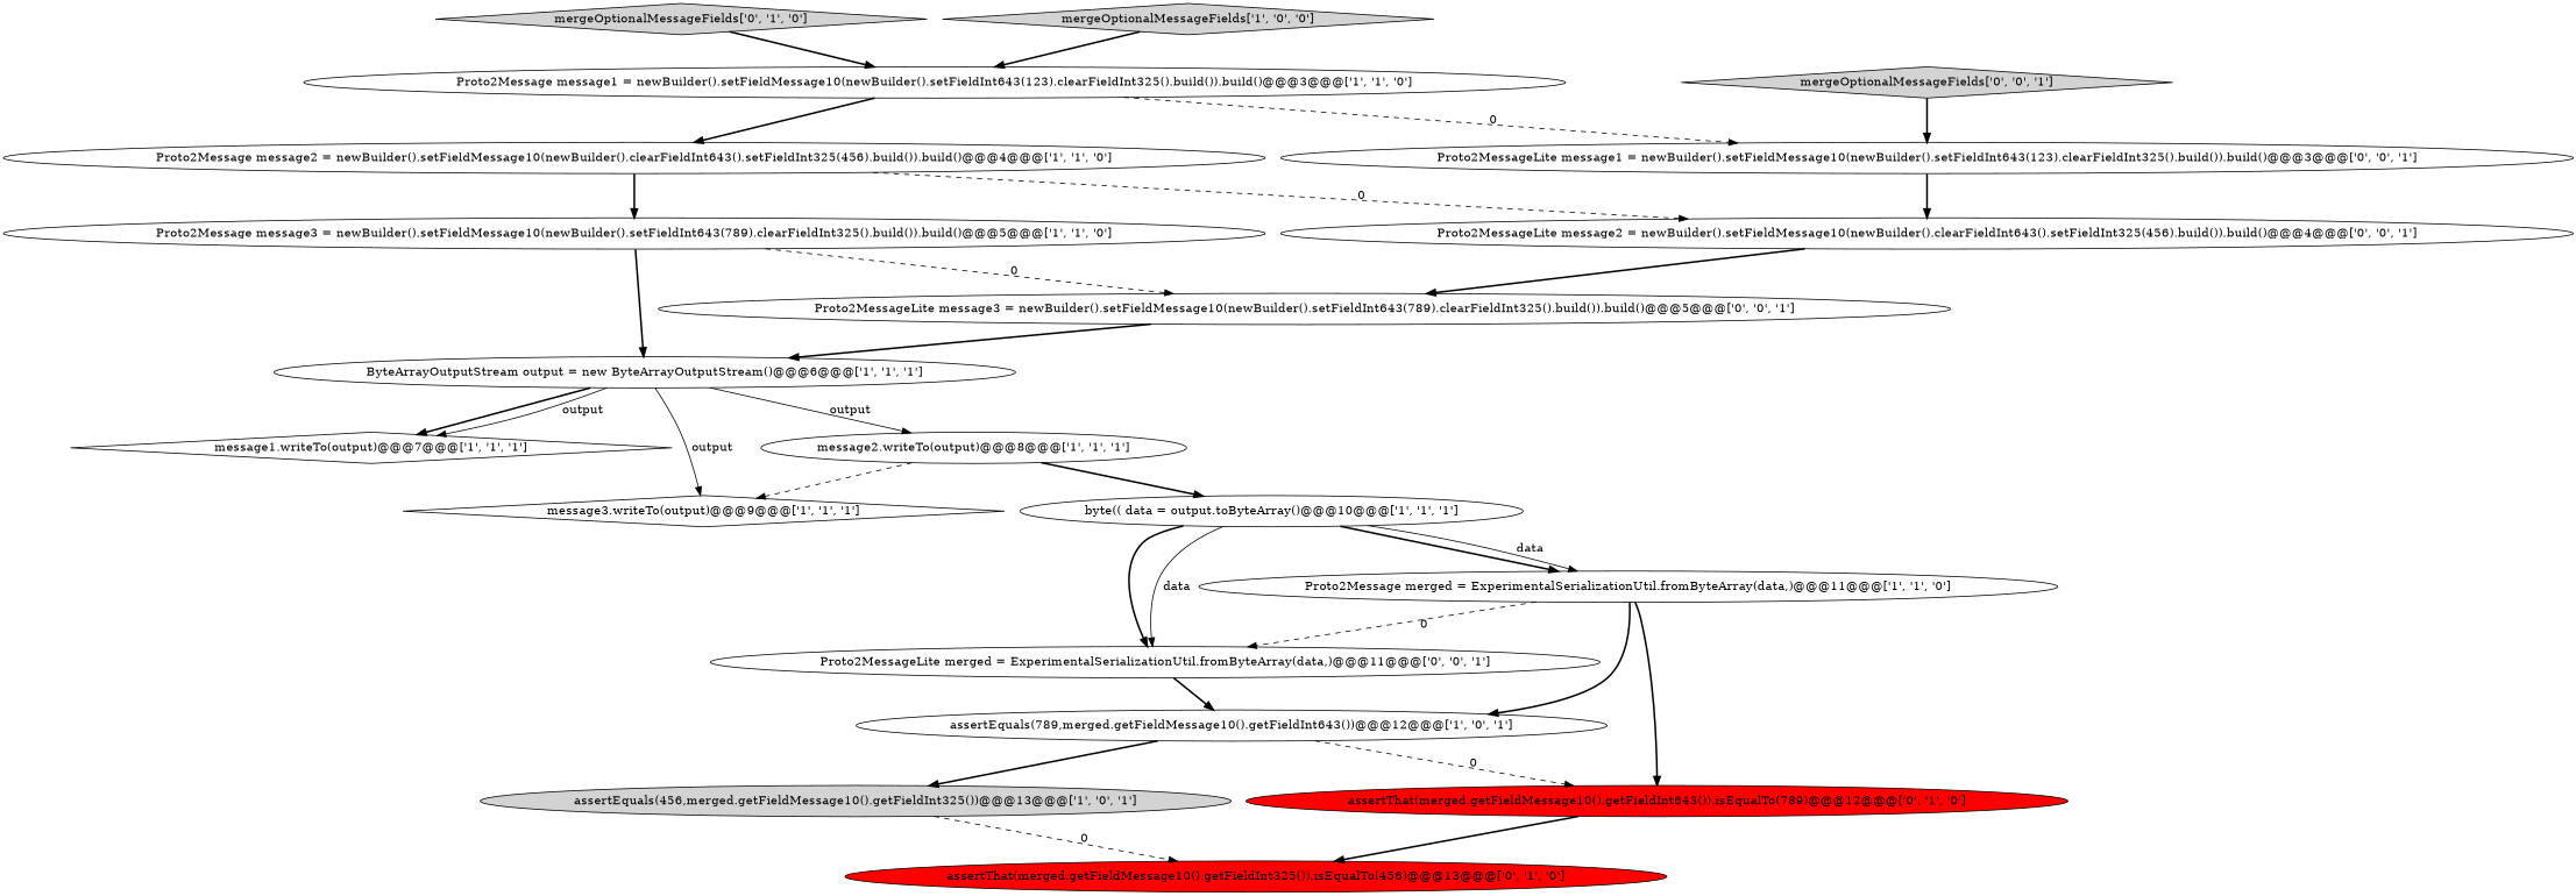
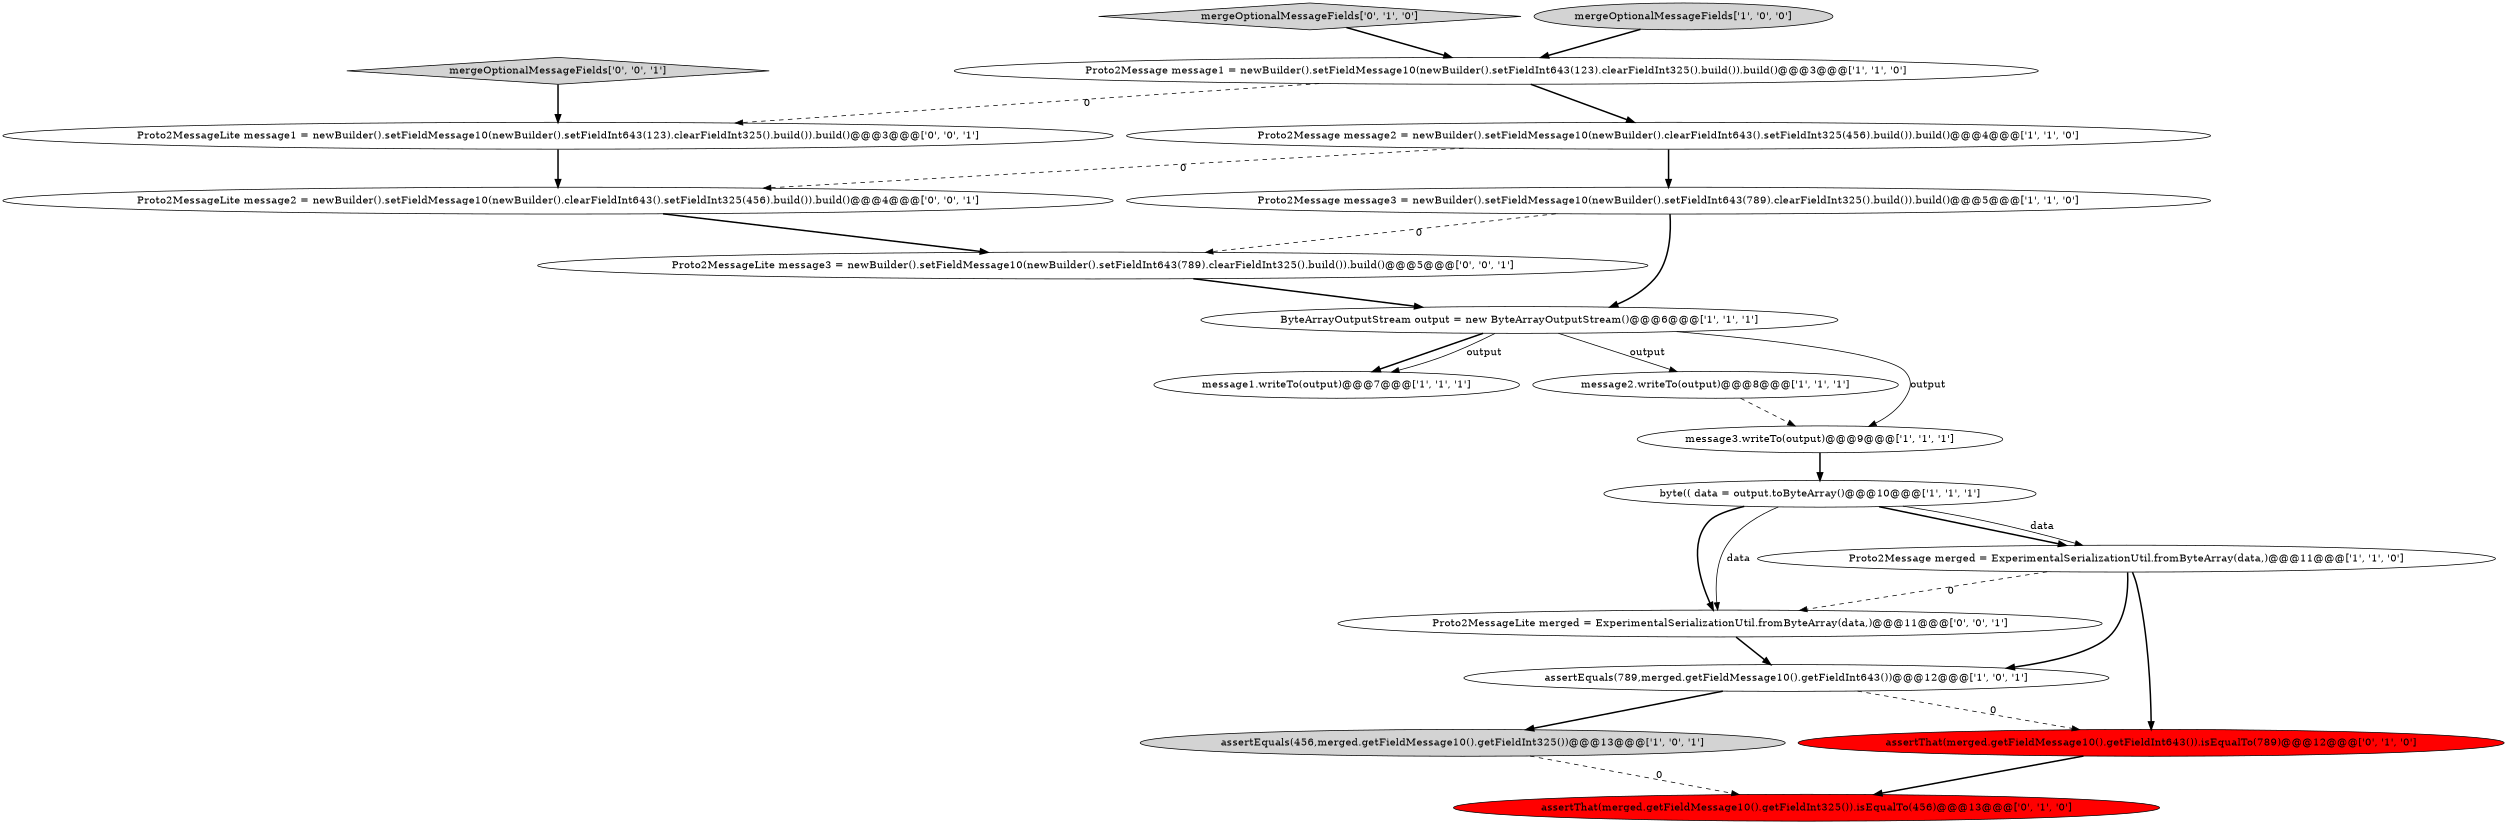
  digraph {
    node [fillcolor=white shape=ellipse style=filled]
    edge [style=bold]
-   n1 [label="message1.writeTo(output)@@@7@@@['1', '1', '1']" shape=diamond]
+   n1 [label="message1.writeTo(output)@@@7@@@['1', '1', '1']"]
    n2 [label="message2.writeTo(output)@@@8@@@['1', '1', '1']"]
-   n3 [label="message3.writeTo(output)@@@9@@@['1', '1', '1']" shape=diamond]
+   n3 [label="message3.writeTo(output)@@@9@@@['1', '1', '1']"]
    n4 [label="Proto2Message message3 = newBuilder().setFieldMessage10(newBuilder().setFieldInt643(789).clearFieldInt325().build()).build()@@@5@@@['1', '1', '0']"]
    n5 [label="ByteArrayOutputStream output = new ByteArrayOutputStream()@@@6@@@['1', '1', '1']"]
    n6 [label="Proto2MessageLite message3 = newBuilder().setFieldMessage10(newBuilder().setFieldInt643(789).clearFieldInt325().build()).build()@@@5@@@['0', '0', '1']"]
    n7 [label="Proto2Message message2 = newBuilder().setFieldMessage10(newBuilder().clearFieldInt643().setFieldInt325(456).build()).build()@@@4@@@['1', '1', '0']"]
    n8 [label="Proto2MessageLite message2 = newBuilder().setFieldMessage10(newBuilder().clearFieldInt643().setFieldInt325(456).build()).build()@@@4@@@['0', '0', '1']"]
    n9 [fillcolor=lightgray label="mergeOptionalMessageFields['0', '1', '0']" shape=diamond]
    n10 [label="Proto2Message message1 = newBuilder().setFieldMessage10(newBuilder().setFieldInt643(123).clearFieldInt325().build()).build()@@@3@@@['1', '1', '0']"]
    n11 [label="Proto2MessageLite message1 = newBuilder().setFieldMessage10(newBuilder().setFieldInt643(123).clearFieldInt325().build()).build()@@@3@@@['0', '0', '1']"]
-   n12 [fillcolor=lightgray label="mergeOptionalMessageFields['1', '0', '0']" shape=diamond]
+   n12 [fillcolor=lightgray label="mergeOptionalMessageFields['1', '0', '0']"]
    n13 [label="assertEquals(789,merged.getFieldMessage10().getFieldInt643())@@@12@@@['1', '0', '1']"]
    n14 [fillcolor=lightgray label="assertEquals(456,merged.getFieldMessage10().getFieldInt325())@@@13@@@['1', '0', '1']"]
    n15 [fillcolor=red label="assertThat(merged.getFieldMessage10().getFieldInt643()).isEqualTo(789)@@@12@@@['0', '1', '0']"]
    n16 [fillcolor=red label="assertThat(merged.getFieldMessage10().getFieldInt325()).isEqualTo(456)@@@13@@@['0', '1', '0']"]
    n17 [label="byte(( data = output.toByteArray()@@@10@@@['1', '1', '1']"]
    n18 [label="Proto2MessageLite merged = ExperimentalSerializationUtil.fromByteArray(data,)@@@11@@@['0', '0', '1']"]
    n19 [label="Proto2Message merged = ExperimentalSerializationUtil.fromByteArray(data,)@@@11@@@['1', '1', '0']"]
    n20 [fillcolor=lightgray label="mergeOptionalMessageFields['0', '0', '1']" shape=diamond]
    n2 -> n3 [style=dashed]
-   n2 -> n17
+   n3 -> n17
    n4 -> n5
    n4 -> n6 [label=0 style=dashed]
    n5 -> n1
    n5 -> n1 [label=output style=solid]
    n5 -> n2 [label=output style=solid]
    n5 -> n3 [label=output style=solid]
    n6 -> n5
    n7 -> n4
    n7 -> n8 [label=0 style=dashed]
    n8 -> n6
    n9 -> n10
    n10 -> n7
    n10 -> n11 [label=0 style=dashed]
    n11 -> n8
    n12 -> n10
    n13 -> n14
    n13 -> n15 [label=0 style=dashed]
    n14 -> n16 [label=0 style=dashed]
    n15 -> n16
    n17 -> n18
    n17 -> n18 [label=data style=solid]
    n17 -> n19
    n17 -> n19 [label=data style=solid]
    n18 -> n13
    n19 -> n13
    n19 -> n15
    n19 -> n18 [label=0 style=dashed]
    n20 -> n11
  }
